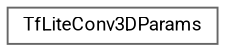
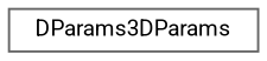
  digraph {
    rankdir=LR
    fontname=Roboto
-   n1 [color=grey40 fillcolor=white fontname=Roboto fontsize=10 height=0.2 label=TfLiteConv3DParams shape=box style=filled width=0.4]
+   n1 [color=grey40 fillcolor=white fontname=Roboto fontsize=10 height=0.2 label=DParams3DParams shape=box style=filled width=0.4]
  }
